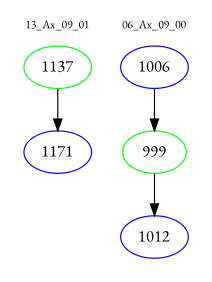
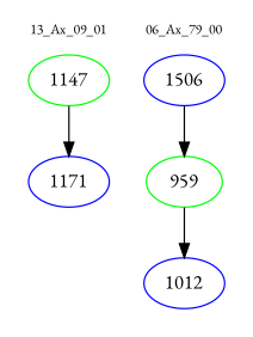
  digraph {
    fontname="EB Garamond"
    node [color=blue fontname="EB Garamond"]
    edge [color=black fontname="EB Garamond"]
-   n1 [color=green label=1137]
+   n1 [color=green label=1147]
    n2 [label=1171]
-   n3 [label=1006]
-   n4 [color=green label=999]
+   n3 [label=1506]
+   n4 [color=green label=959]
    n5 [label=1012]
    subgraph cluster_1 {
      color=white
      fontsize=10
      label="13_Ax_09_01"
      n1
      n2
    }
    subgraph cluster_2 {
      color=white
      fontsize=10
-     label="06_Ax_09_00"
+     label="06_Ax_79_00"
      n3
      n4
      n5
    }
    n1 -> n2
    n3 -> n4
    n4 -> n5
  }
